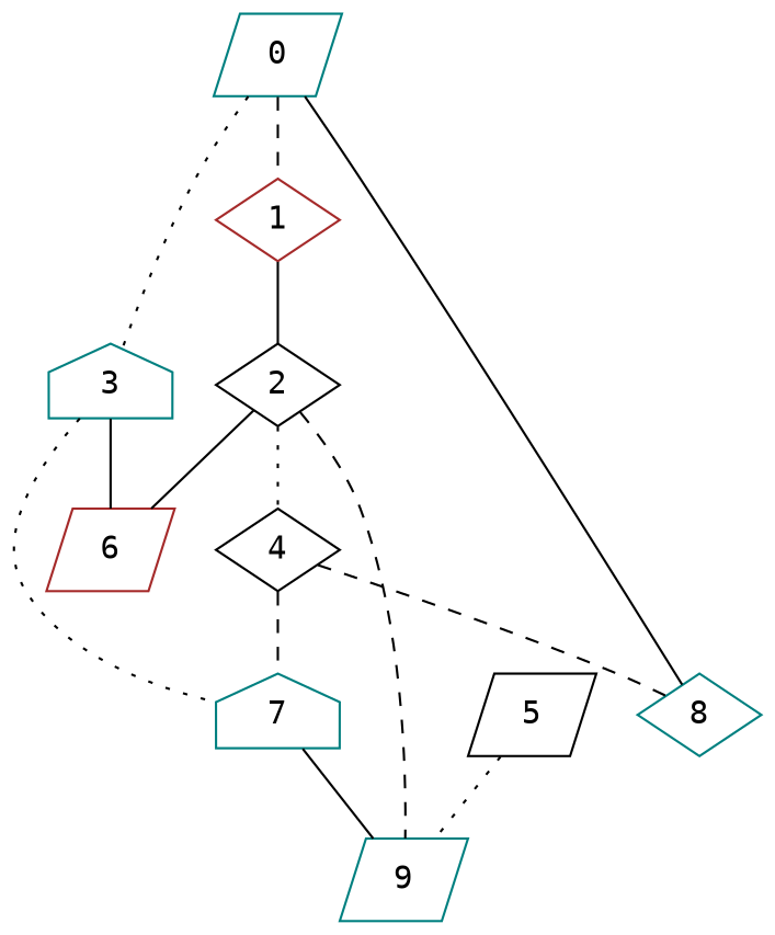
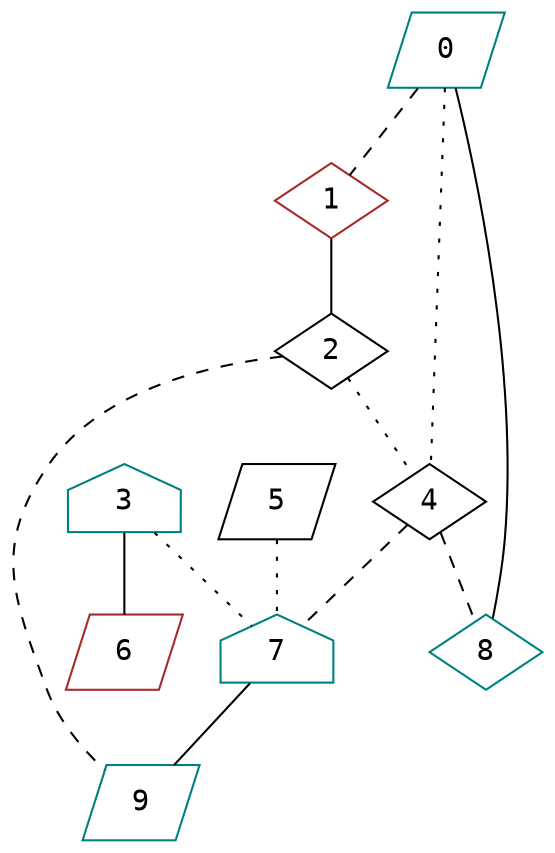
  graph {
    fontname="DejaVu Sans Mono"
    node [color=teal fontname="DejaVu Sans Mono" shape=parallelogram]
    edge [fontname="DejaVu Sans Mono" style=solid]
    0
    1 [color=brown shape=diamond]
    3 [shape=house]
    8 [shape=diamond]
    2 [color=black shape=diamond]
    6 [color=brown]
    7 [shape=house]
    9
    4 [color=black shape=diamond]
    5 [color=black]
    0 -- 1 [style=dashed]
-   0 -- 3 [style=dotted]
+   0 -- 4 [style=dotted]
    0 -- 8
    1 -- 2
    3 -- 6
    3 -- 7 [style=dotted]
-   2 -- 6
    2 -- 9 [style=dashed]
    2 -- 4 [style=dotted]
    7 -- 9
    4 -- 8 [style=dashed]
    4 -- 7 [style=dashed]
-   5 -- 9 [style=dotted]
+   5 -- 7 [style=dotted]
  }
